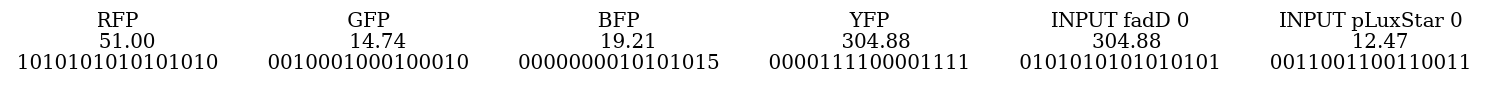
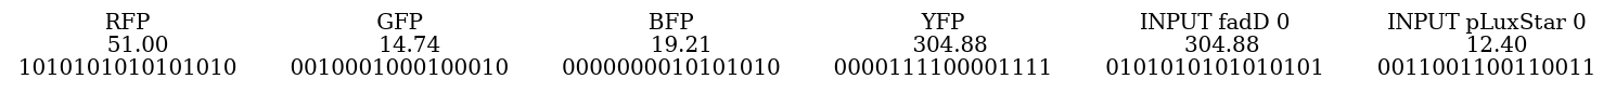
  digraph {
    rankdir=TB
    splines=ortho
    node [shape=none color=darkgreen]
    n1 [label="RFP\n   51.00\n1010101010101010"]
    n2 [label="GFP\n   14.74\n0010001000100010"]
-   n3 [label="BFP\n   19.21\n0000000010101015" color=brown]
+   n3 [label="BFP\n   19.21\n0000000010101010" color=brown]
    n4 [label="YFP\n  304.88\n0000111100001111" color=brown]
    n5 [label="INPUT fadD 0\n  304.88\n0101010101010101" color=black]
-   n6 [label="INPUT pLuxStar 0\n   12.47\n0011001100110011" color=black]
+   n6 [label="INPUT pLuxStar 0\n   12.40\n0011001100110011" color=black]
  }
